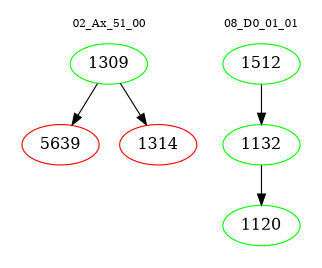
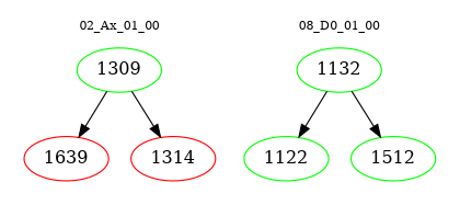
  digraph {
    node [color=green]
    edge [color=black]
    n1 [label=1309]
-   n2 [color=red label=5639]
+   n2 [color=red label=1639]
    n3 [color=red label=1314]
    n4 [label=1132]
-   n5 [label=1120]
+   n5 [label=1122]
    n6 [label=1512]
    subgraph cluster_1 {
      color=white
      fontsize=10
-     label="02_Ax_51_00"
+     label="02_Ax_01_00"
      n1
      n2
      n3
    }
    subgraph cluster_2 {
      color=white
      fontsize=10
-     label="08_D0_01_01"
+     label="08_D0_01_00"
      n4
      n5
      n6
    }
    n1 -> n2
    n1 -> n3
    n4 -> n5
-   n6 -> n4
+   n4 -> n6
  }
